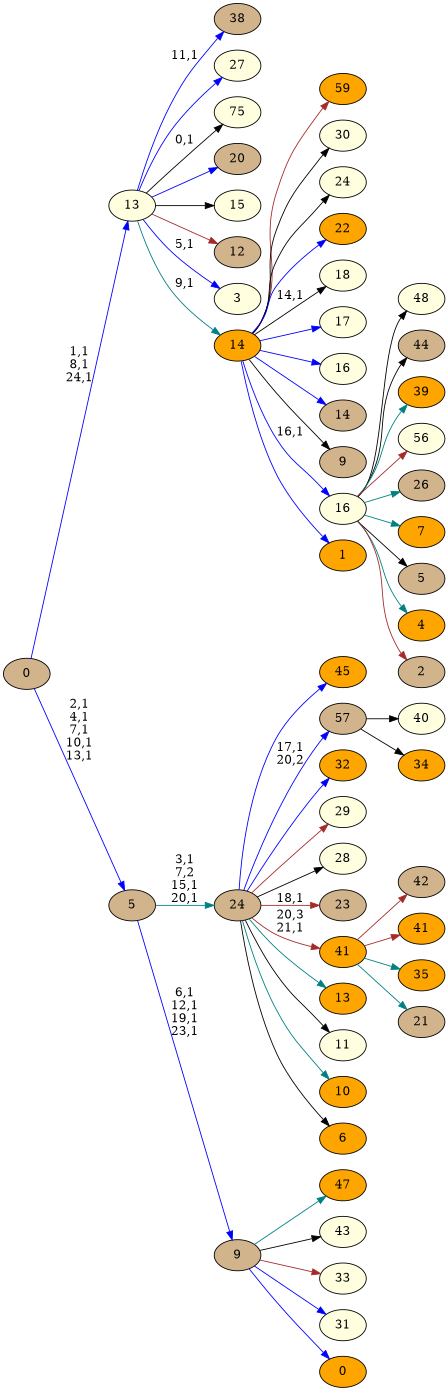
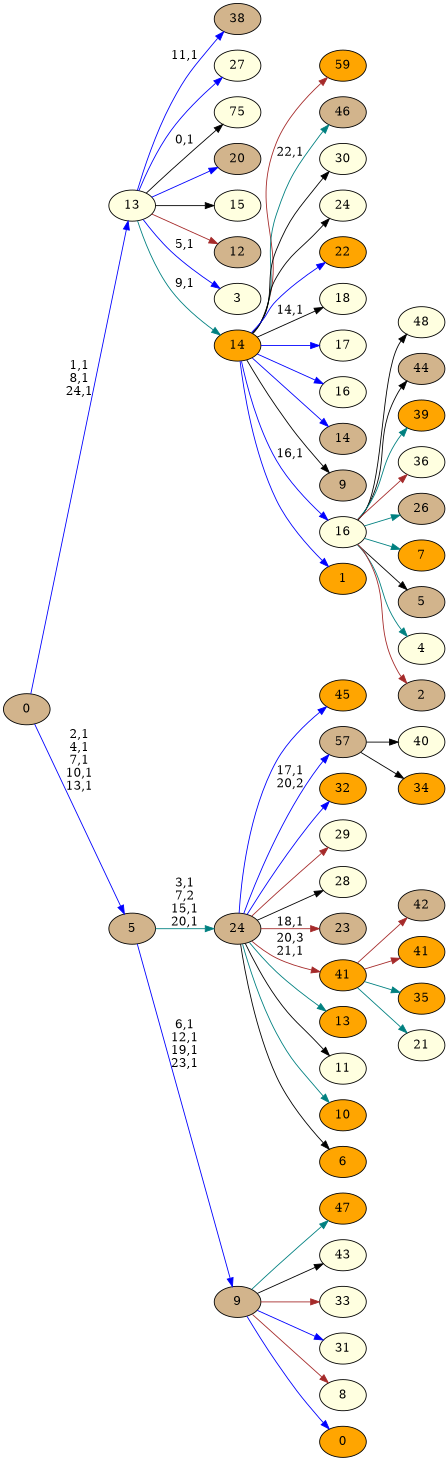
  digraph {
    rankdir=LR
    node [fillcolor=lightyellow style=filled]
    edge [color=blue]
    n1 [fillcolor=orange label=59]
    n2 [label=48]
    n3 [fillcolor=orange label=47]
+   n4 [fillcolor=tan label=46]
    n5 [fillcolor=orange label=45]
    n6 [fillcolor=tan label=44]
    n7 [label=43]
    n8 [fillcolor=tan label=42]
    n9 [fillcolor=orange label=41]
    n10 [label=40]
    n11 [fillcolor=orange label=39]
    n12 [fillcolor=tan label=38]
-   n13 [label=56]
+   n13 [label=36]
    n14 [fillcolor=orange label=35]
    n15 [fillcolor=orange label=34]
    57 [fillcolor=tan]
    n17 [label=33]
    n18 [fillcolor=orange label=32]
    n19 [label=31]
    n20 [label=30]
    n21 [label=29]
    n22 [label=28]
    n23 [label=27]
    n24 [fillcolor=tan label=26]
    n25 [label=75]
    n26 [label=24]
    n27 [fillcolor=tan label=23]
    n28 [fillcolor=orange label=22]
-   n29 [fillcolor=tan label=21]
+   n29 [label=21]
    41 [fillcolor=orange]
    n31 [fillcolor=tan label=20]
    n32 [label=18]
    n33 [label=17]
    n34 [label=16]
    n35 [label=15]
    n36 [fillcolor=tan label=14]
    n37 [fillcolor=orange label=13]
    n38 [fillcolor=tan label=12]
    n39 [label=11]
    n40 [fillcolor=orange label=10]
    n41 [fillcolor=tan label=9]
+   n42 [label=8]
    n43 [fillcolor=orange label=7]
    n44 [fillcolor=orange label=6]
    24 [fillcolor=tan]
    n46 [fillcolor=tan label=5]
-   n47 [fillcolor=orange label=4]
+   n47 [label=4]
    n48 [label=3]
    n49 [fillcolor=tan label=2]
    16
    n51 [fillcolor=orange label=1]
    14 [fillcolor=orange]
    13
    n54 [fillcolor=orange label=0]
    9 [fillcolor=tan]
    5 [fillcolor=tan]
    0 [fillcolor=tan]
    57 -> n10 [color=black]
    57 -> n15 [color=black]
    41 -> n8 [color=brown]
    41 -> n9 [color=brown]
    41 -> n14 [color=teal]
    41 -> n29 [color=teal]
    24 -> n5
    24 -> 57 [label="17,1\n20,2"]
    24 -> n18
    24 -> n21 [color=brown]
    24 -> n22 [color=black]
    24 -> n27 [color=brown label="18,1"]
    24 -> 41 [color=brown label="20,3\n21,1"]
    24 -> n37 [color=teal]
    24 -> n39 [color=black]
    24 -> n40 [color=teal]
    24 -> n44 [color=black]
    16 -> n2 [color=black]
    16 -> n6 [color=black]
    16 -> n11 [color=teal]
    16 -> n13 [color=brown]
    16 -> n24 [color=teal]
    16 -> n43 [color=teal]
    16 -> n46 [color=black]
    16 -> n47 [color=teal]
    16 -> n49 [color=brown]
    14 -> n1 [color=brown]
+   14 -> n4 [color=teal label="22,1"]
    14 -> n20 [color=black]
    14 -> n26 [color=black]
    14 -> n28
    14 -> n32 [color=black label="14,1"]
    14 -> n33
    14 -> n34
    14 -> n36
    14 -> n41 [color=black]
    14 -> 16 [label="16,1"]
    14 -> n51
    13 -> n12 [label="11,1"]
    13 -> n23
    13 -> n25 [color=black label="0,1"]
    13 -> n31
    13 -> n35 [color=black]
    13 -> n38 [color=brown]
    13 -> n48 [label="5,1"]
    13 -> 14 [color=teal label="9,1"]
    9 -> n3 [color=teal]
    9 -> n7 [color=black]
    9 -> n17 [color=brown]
    9 -> n19
+   9 -> n42 [color=brown]
    9 -> n54
    5 -> 24 [color=teal label="3,1\n7,2\n15,1\n20,1"]
    5 -> 9 [label="6,1\n12,1\n19,1\n23,1"]
    0 -> 13 [label="1,1\n8,1\n24,1"]
    0 -> 5 [label="2,1\n4,1\n7,1\n10,1\n13,1"]
  }
